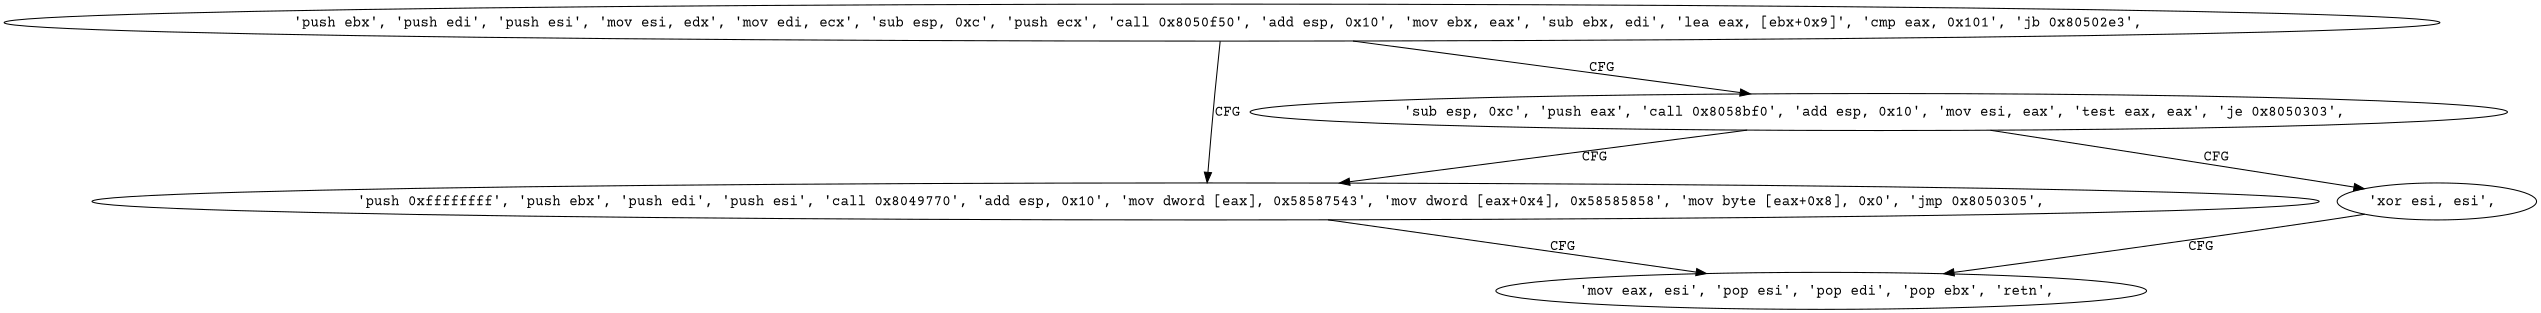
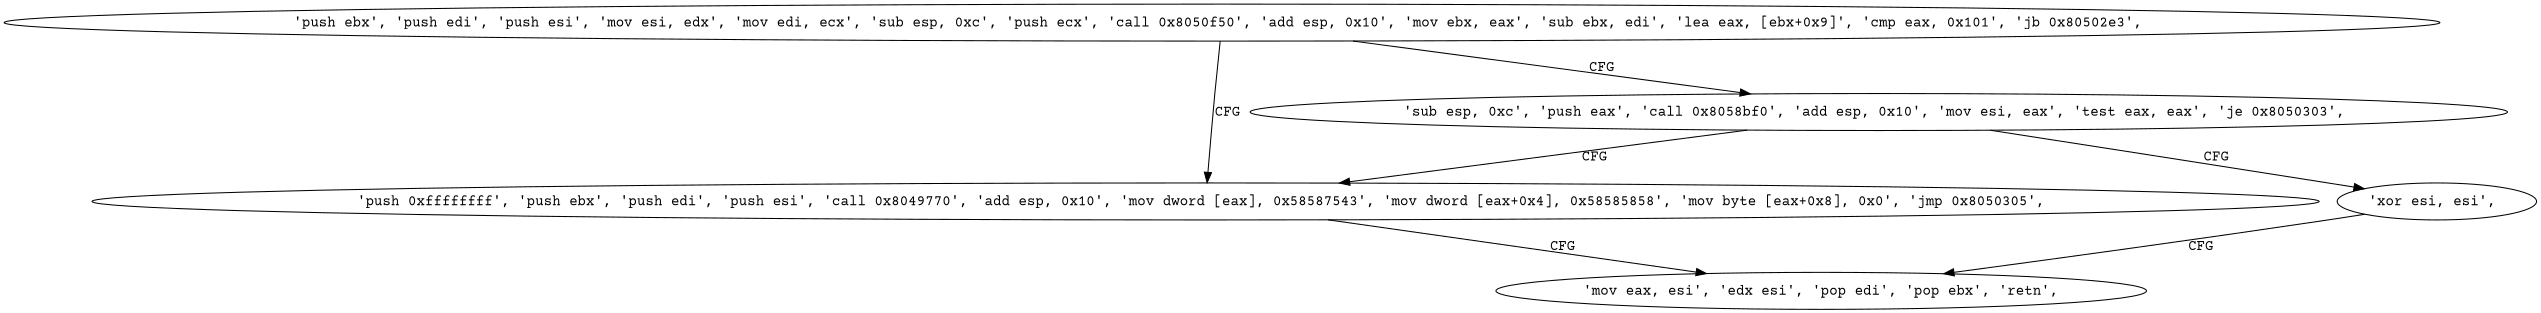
  digraph {
    fontname="Courier Prime"
    node [fontname="Courier Prime"]
    edge [fontname="Courier Prime"]
    n1 [label="'push ebx', 'push edi', 'push esi', 'mov esi, edx', 'mov edi, ecx', 'sub esp, 0xc', 'push ecx', 'call 0x8050f50', 'add esp, 0x10', 'mov ebx, eax', 'sub ebx, edi', 'lea eax, [ebx+0x9]', 'cmp eax, 0x101', 'jb 0x80502e3', "]
    n2 [label="'push 0xffffffff', 'push ebx', 'push edi', 'push esi', 'call 0x8049770', 'add esp, 0x10', 'mov dword [eax], 0x58587543', 'mov dword [eax+0x4], 0x58585858', 'mov byte [eax+0x8], 0x0', 'jmp 0x8050305', "]
    n3 [label="'sub esp, 0xc', 'push eax', 'call 0x8058bf0', 'add esp, 0x10', 'mov esi, eax', 'test eax, eax', 'je 0x8050303', "]
-   n4 [label="'mov eax, esi', 'pop esi', 'pop edi', 'pop ebx', 'retn', "]
+   n4 [label="'mov eax, esi', 'edx esi', 'pop edi', 'pop ebx', 'retn',"]
    n5 [label="'xor esi, esi', "]
    n1 -> n2 [label=CFG]
    n1 -> n3 [label=CFG]
    n2 -> n4 [label=CFG]
    n3 -> n2 [label=CFG]
    n3 -> n5 [label=CFG]
    n5 -> n4 [label=CFG]
  }
